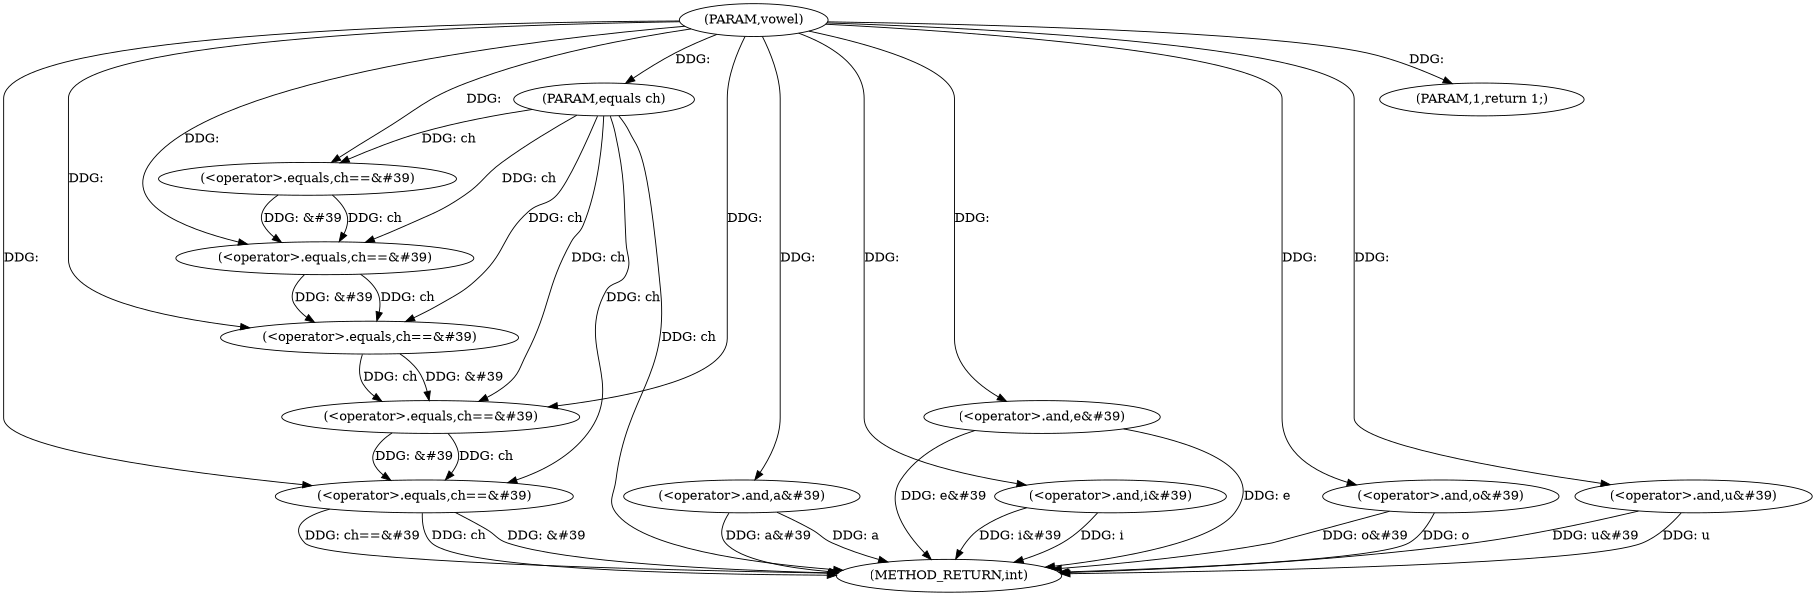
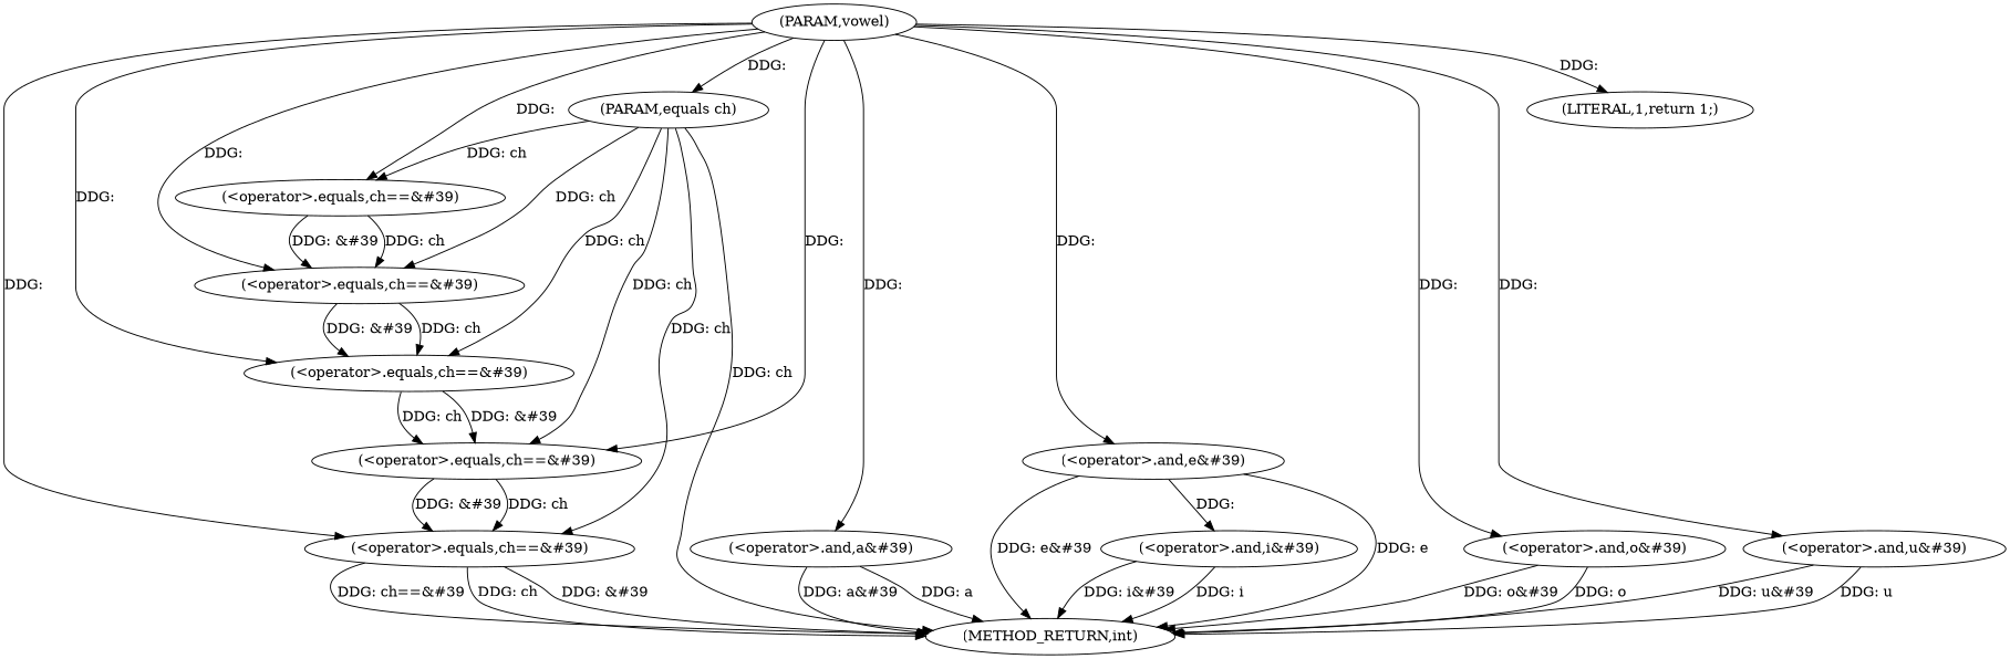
  digraph {
    n1 [label="(PARAM,vowel)"]
    n2 [label="(PARAM,equals ch)"]
    n3 [label="(<operator>.equals,ch==&#39)"]
    n4 [label="(<operator>.and,a&#39)"]
    n5 [label="(<operator>.equals,ch==&#39)"]
    n6 [label="(<operator>.and,e&#39)"]
    n7 [label="(<operator>.equals,ch==&#39)"]
    n8 [label="(<operator>.and,i&#39)"]
    n9 [label="(<operator>.equals,ch==&#39)"]
    n10 [label="(<operator>.and,o&#39)"]
    n11 [label="(<operator>.equals,ch==&#39)"]
    n12 [label="(<operator>.and,u&#39)"]
-   n13 [label="(PARAM,1,return 1;)"]
+   n13 [label="(LITERAL,1,return 1;)"]
    n14 [label="(METHOD_RETURN,int)"]
    n1 -> n2 [label="DDG: "]
    n1 -> n3 [label="DDG: "]
    n1 -> n4 [label="DDG: "]
    n1 -> n5 [label="DDG: "]
    n1 -> n6 [label="DDG: "]
    n1 -> n7 [label="DDG: "]
-   n1 -> n8 [label="DDG: "]
+   n6 -> n8 [label="DDG: "]
    n1 -> n9 [label="DDG: "]
    n1 -> n10 [label="DDG: "]
    n1 -> n11 [label="DDG: "]
    n1 -> n12 [label="DDG: "]
    n1 -> n13 [label="DDG: "]
    n2 -> n3 [label="DDG: ch"]
    n2 -> n5 [label="DDG: ch"]
    n2 -> n7 [label="DDG: ch"]
    n2 -> n9 [label="DDG: ch"]
    n2 -> n11 [label="DDG: ch"]
    n2 -> n14 [label="DDG: ch"]
    n3 -> n5 [label="DDG: ch"]
    n3 -> n5 [label="DDG: &#39"]
    n4 -> n14 [label="DDG: a&#39"]
    n4 -> n14 [label="DDG: a"]
    n5 -> n7 [label="DDG: ch"]
    n5 -> n7 [label="DDG: &#39"]
    n6 -> n14 [label="DDG: e&#39"]
    n6 -> n14 [label="DDG: e"]
    n7 -> n9 [label="DDG: ch"]
    n7 -> n9 [label="DDG: &#39"]
    n8 -> n14 [label="DDG: i&#39"]
    n8 -> n14 [label="DDG: i"]
    n9 -> n11 [label="DDG: ch"]
    n9 -> n11 [label="DDG: &#39"]
    n10 -> n14 [label="DDG: o&#39"]
    n10 -> n14 [label="DDG: o"]
    n11 -> n14 [label="DDG: ch"]
    n11 -> n14 [label="DDG: &#39"]
    n11 -> n14 [label="DDG: ch==&#39"]
    n12 -> n14 [label="DDG: u&#39"]
    n12 -> n14 [label="DDG: u"]
  }
